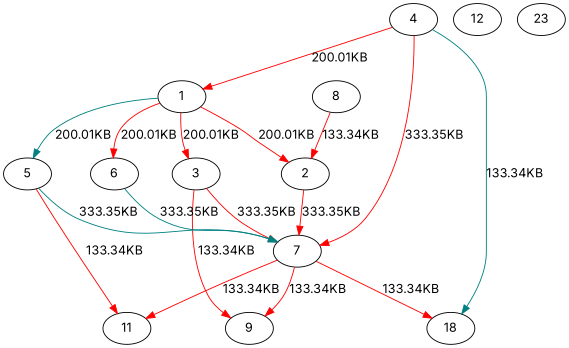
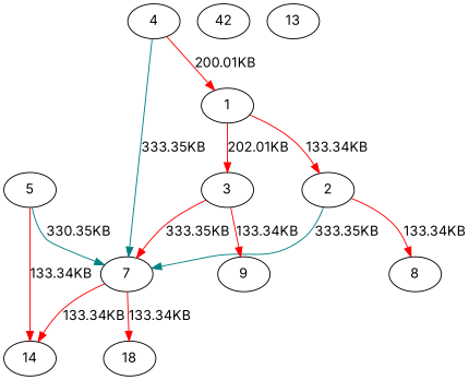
  digraph {
    fontname=Inter
    node [fontname=Inter]
    edge [color=red fontname=Inter]
    n1 [label=1]
    n2 [label=2]
    n3 [label=3]
    n4 [label=5]
-   n5 [label=6]
    n6 [label=7]
    n7 [label=8]
    n8 [label=9]
    n9 [label=4]
    n10 [label=18]
-   n11 [label=11]
-   n12 [label=12]
-   n13 [label=23]
-   n1 -> n2 [label="200.01KB"]
-   n1 -> n3 [label="200.01KB"]
-   n1 -> n4 [color=teal label="200.01KB"]
-   n1 -> n5 [label="200.01KB"]
-   n2 -> n6 [label="333.35KB"]
-   n7 -> n2 [label="133.34KB"]
+   n11 [label=14]
+   n12 [label=42]
+   n13 [label=13]
+   n1 -> n2 [label="133.34KB"]
+   n1 -> n3 [label="202.01KB"]
+   n2 -> n6 [color=teal label="333.35KB"]
+   n2 -> n7 [label="133.34KB"]
    n3 -> n6 [label="333.35KB"]
    n3 -> n8 [label="133.34KB"]
-   n4 -> n6 [color=teal label="333.35KB"]
+   n4 -> n6 [color=teal label="330.35KB"]
    n4 -> n11 [label="133.34KB"]
-   n5 -> n6 [color=teal label="333.35KB"]
-   n6 -> n8 [label="133.34KB"]
    n6 -> n10 [label="133.34KB"]
    n6 -> n11 [label="133.34KB"]
    n9 -> n1 [label="200.01KB"]
-   n9 -> n6 [label="333.35KB"]
-   n9 -> n10 [color=teal label="133.34KB"]
+   n9 -> n6 [color=teal label="333.35KB"]
  }
